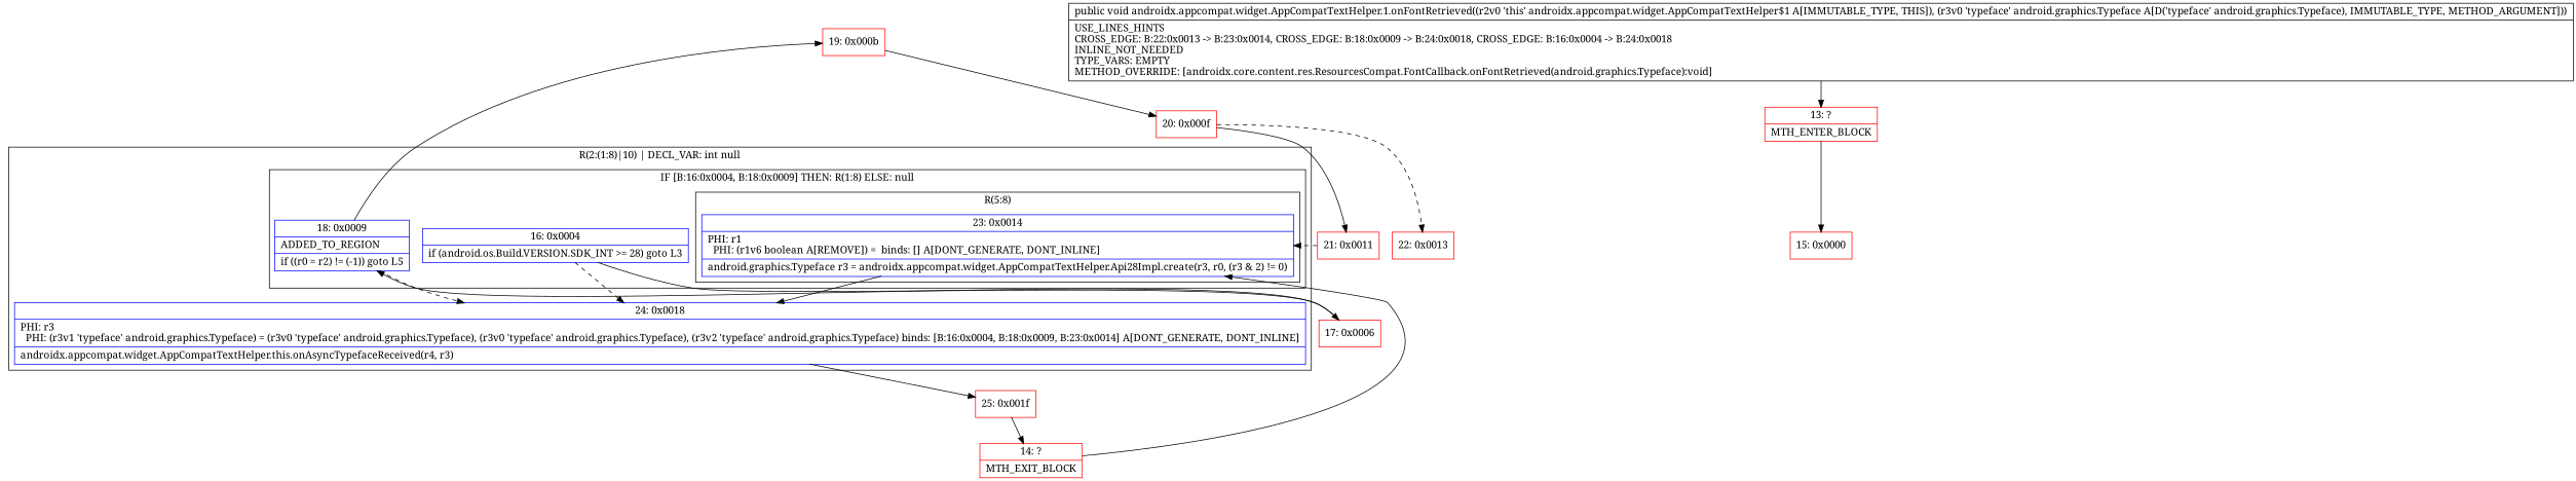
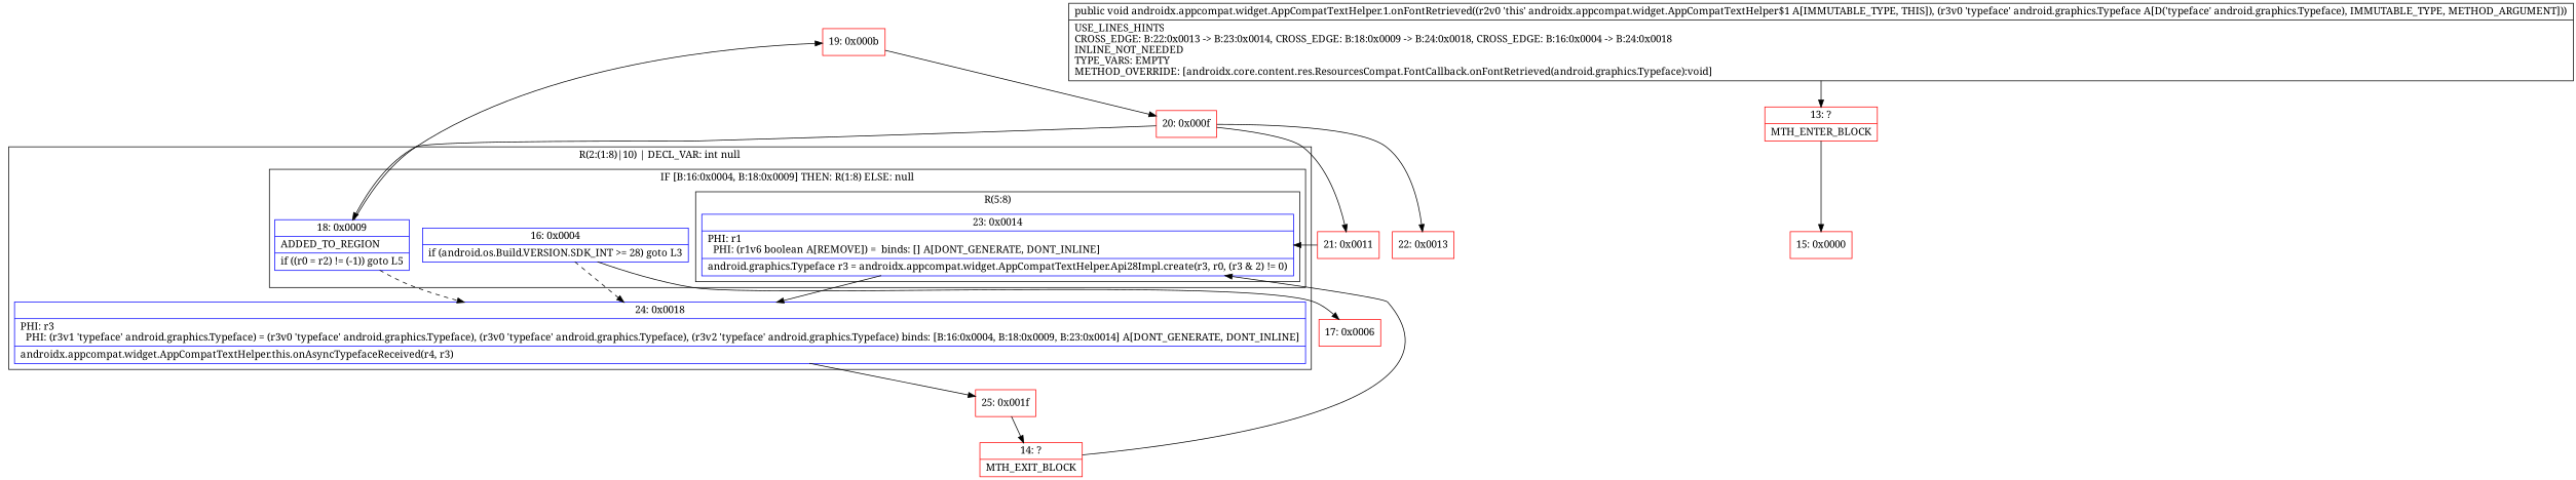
  digraph {
    fontname="Noto Serif"
    node [color=red fontname="Noto Serif" shape=record]
    edge [fontname="Noto Serif"]
    n1 [color=blue label="{23\:\ 0x0014|PHI: r1 \l  PHI: (r1v6 boolean A[REMOVE]) =  binds: [] A[DONT_GENERATE, DONT_INLINE]\l|android.graphics.Typeface r3 = androidx.appcompat.widget.AppCompatTextHelper.Api28Impl.create(r3, r0, (r3 & 2) != 0)\l}"]
    n2 [color=blue label="{16\:\ 0x0004|if (android.os.Build.VERSION.SDK_INT \>= 28) goto L3\l}"]
    n3 [color=blue label="{18\:\ 0x0009|ADDED_TO_REGION\l|if ((r0 = r2) != (\-1)) goto L5\l}"]
    n4 [color=blue label="{24\:\ 0x0018|PHI: r3 \l  PHI: (r3v1 'typeface' android.graphics.Typeface) = (r3v0 'typeface' android.graphics.Typeface), (r3v0 'typeface' android.graphics.Typeface), (r3v2 'typeface' android.graphics.Typeface) binds: [B:16:0x0004, B:18:0x0009, B:23:0x0014] A[DONT_GENERATE, DONT_INLINE]\l|androidx.appcompat.widget.AppCompatTextHelper.this.onAsyncTypefaceReceived(r4, r3)\l}"]
    n5 [label="{17\:\ 0x0006}"]
    n6 [label="{19\:\ 0x000b}"]
    n7 [label="{25\:\ 0x001f}"]
    n8 [label="{20\:\ 0x000f}"]
    n9 [label="{14\:\ ?|MTH_EXIT_BLOCK\l}"]
    n10 [label="{13\:\ ?|MTH_ENTER_BLOCK\l}"]
    n11 [label="{15\:\ 0x0000}"]
    n12 [label="{21\:\ 0x0011}"]
    n13 [label="{22\:\ 0x0013}"]
    n14 [label="{public void androidx.appcompat.widget.AppCompatTextHelper.1.onFontRetrieved((r2v0 'this' androidx.appcompat.widget.AppCompatTextHelper$1 A[IMMUTABLE_TYPE, THIS]), (r3v0 'typeface' android.graphics.Typeface A[D('typeface' android.graphics.Typeface), IMMUTABLE_TYPE, METHOD_ARGUMENT]))  | USE_LINES_HINTS\lCROSS_EDGE: B:22:0x0013 \-\> B:23:0x0014, CROSS_EDGE: B:18:0x0009 \-\> B:24:0x0018, CROSS_EDGE: B:16:0x0004 \-\> B:24:0x0018\lINLINE_NOT_NEEDED\lTYPE_VARS: EMPTY\lMETHOD_OVERRIDE: [androidx.core.content.res.ResourcesCompat.FontCallback.onFontRetrieved(android.graphics.Typeface):void]\l}" color=""]
    subgraph cluster_1 {
      label="R(2:(1:8)|10) | DECL_VAR: int null\l"
      n4
      subgraph cluster_2 {
        label="IF [B:16:0x0004, B:18:0x0009] THEN: R(1:8) ELSE: null"
        n2
        n3
        subgraph cluster_3 {
          label="R(5:8)"
          n1
        }
      }
    }
    n1 -> n4
    n2 -> n4 [style=dashed]
    n2 -> n5
    n3 -> n4 [style=dashed]
    n3 -> n6
    n4 -> n7
-   n5 -> n3
+   n8 -> n3
    n6 -> n8
    n7 -> n9
    n8 -> n12
-   n8 -> n13 [style=dashed]
+   n8 -> n13
    n9 -> n1
    n10 -> n11
-   n12 -> n1 [style=dashed]
+   n12 -> n1
    n14 -> n10
  }
